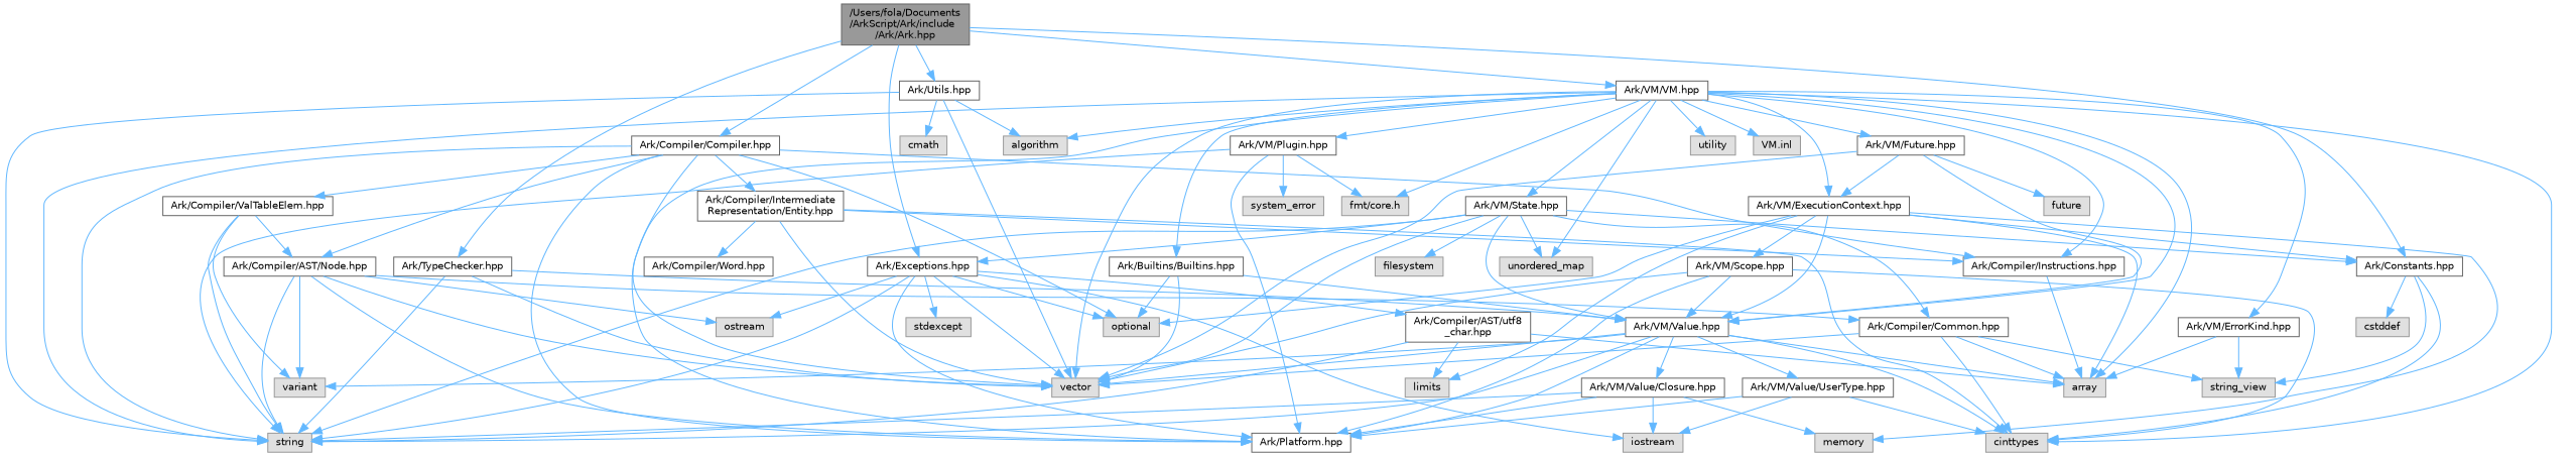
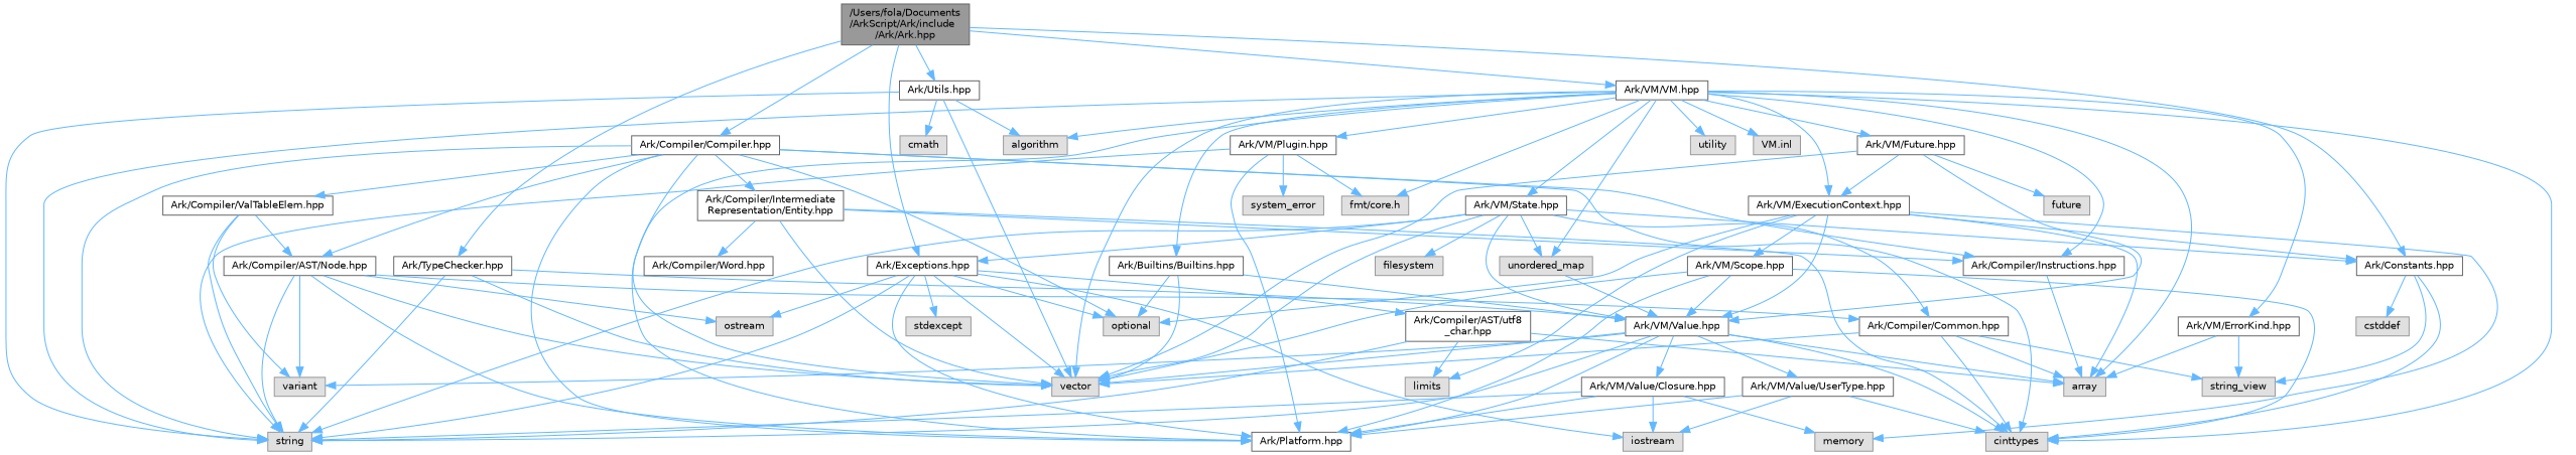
  digraph {
    node [color=grey40 fillcolor=white fontname=Helvetica fontsize=10 shape=box style=filled]
    edge [color=steelblue1 fontname=Helvetica fontsize=10 labelfontname=Helvetica labelfontsize=10 style=solid]
    n1 [color=gray40 fillcolor=grey60 fontcolor=black height=0.2 label="/Users/fola/Documents\l/ArkScript/Ark/include\l/Ark/Ark.hpp" width=0.4]
    n2 [height=0.2 label="Ark/Exceptions.hpp" width=0.4]
    n3 [height=0.2 label="Ark/Constants.hpp" width=0.4]
    n4 [height=0.2 label="Ark/Utils.hpp" width=0.4]
    n5 [height=0.2 label="Ark/VM/VM.hpp" width=0.4]
    n6 [height=0.2 label="Ark/Compiler/Compiler.hpp" width=0.4]
    n7 [height=0.2 label="Ark/TypeChecker.hpp" width=0.4]
    n8 [color=grey60 fillcolor="#E0E0E0" height=0.2 label=string width=0.4]
    n9 [color=grey60 fillcolor="#E0E0E0" height=0.2 label=vector width=0.4]
    n10 [color=grey60 fillcolor="#E0E0E0" height=0.2 label=stdexcept width=0.4]
    n11 [color=grey60 fillcolor="#E0E0E0" height=0.2 label=optional width=0.4]
    n12 [color=grey60 fillcolor="#E0E0E0" height=0.2 label=ostream width=0.4]
    n13 [color=grey60 fillcolor="#E0E0E0" height=0.2 label=iostream width=0.4]
    n14 [height=0.2 label="Ark/Compiler/AST/utf8\l_char.hpp" width=0.4]
    n15 [height=0.2 label="Ark/Platform.hpp" width=0.4]
    n16 [color=grey60 fillcolor="#E0E0E0" height=0.2 label=string_view width=0.4]
    n17 [color=grey60 fillcolor="#E0E0E0" height=0.2 label=cinttypes width=0.4]
    n18 [color=grey60 fillcolor="#E0E0E0" height=0.2 label=cstddef width=0.4]
    n19 [color=grey60 fillcolor="#E0E0E0" height=0.2 label=algorithm width=0.4]
    n20 [color=grey60 fillcolor="#E0E0E0" height=0.2 label=cmath width=0.4]
    n21 [color=grey60 fillcolor="#E0E0E0" height=0.2 label=array width=0.4]
    n22 [color=grey60 fillcolor="#E0E0E0" height=0.2 label=utility width=0.4]
    n23 [color=grey60 fillcolor="#E0E0E0" height=0.2 label=unordered_map width=0.4]
    n24 [color=grey60 fillcolor="#E0E0E0" height=0.2 label="fmt/core.h" width=0.4]
    n25 [height=0.2 label="Ark/Compiler/Instructions.hpp" width=0.4]
    n26 [height=0.2 label="Ark/VM/Value.hpp" width=0.4]
    n27 [height=0.2 label="Ark/VM/State.hpp" width=0.4]
    n28 [height=0.2 label="Ark/VM/ErrorKind.hpp" width=0.4]
    n29 [height=0.2 label="Ark/VM/ExecutionContext.hpp" width=0.4]
    n30 [height=0.2 label="Ark/Builtins/Builtins.hpp" width=0.4]
    n31 [height=0.2 label="Ark/VM/Plugin.hpp" width=0.4]
    n32 [height=0.2 label="Ark/VM/Future.hpp" width=0.4]
    n33 [color=grey60 fillcolor="#E0E0E0" height=0.2 label="VM.inl" width=0.4]
    n34 [height=0.2 label="Ark/Compiler/Intermediate\lRepresentation/Entity.hpp" width=0.4]
    n35 [height=0.2 label="Ark/Compiler/AST/Node.hpp" width=0.4]
    n36 [height=0.2 label="Ark/Compiler/ValTableElem.hpp" width=0.4]
    n37 [color=grey60 fillcolor="#E0E0E0" height=0.2 label=limits width=0.4]
    n38 [color=grey60 fillcolor="#E0E0E0" height=0.2 label=variant width=0.4]
    n39 [height=0.2 label="Ark/VM/Value/Closure.hpp" width=0.4]
    n40 [height=0.2 label="Ark/VM/Value/UserType.hpp" width=0.4]
    n41 [color=grey60 fillcolor="#E0E0E0" height=0.2 label=filesystem width=0.4]
    n42 [height=0.2 label="Ark/Compiler/Common.hpp" width=0.4]
    n43 [color=grey60 fillcolor="#E0E0E0" height=0.2 label=memory width=0.4]
    n44 [height=0.2 label="Ark/VM/Scope.hpp" width=0.4]
    n45 [color=grey60 fillcolor="#E0E0E0" height=0.2 label=system_error width=0.4]
    n46 [color=grey60 fillcolor="#E0E0E0" height=0.2 label=future width=0.4]
    n47 [height=0.2 label="Ark/Compiler/Word.hpp" width=0.4]
    n1 -> n2
    n1 -> n3
    n1 -> n4
    n1 -> n5
    n1 -> n6
    n1 -> n7
    n2 -> n8
    n2 -> n9
    n2 -> n10
    n2 -> n11
    n2 -> n12
    n2 -> n13
    n2 -> n14
    n2 -> n15
    n3 -> n16
    n3 -> n17
    n3 -> n18
    n4 -> n8
    n4 -> n9
    n4 -> n19
    n4 -> n20
    n5 -> n8
    n5 -> n9
    n5 -> n15
    n5 -> n17
    n5 -> n19
    n5 -> n21
    n5 -> n22
    n5 -> n23
    n5 -> n24
    n5 -> n25
-   n5 -> n26
+   n23 -> n26
    n5 -> n27
    n5 -> n28
    n5 -> n29
    n5 -> n30
    n5 -> n31
    n5 -> n32
    n5 -> n33
    n6 -> n8
    n6 -> n9
    n6 -> n11
    n6 -> n15
+   n6 -> n17
    n6 -> n25
    n6 -> n34
    n6 -> n35
    n6 -> n36
    n7 -> n8
    n7 -> n9
    n7 -> n26
    n14 -> n8
    n14 -> n21
    n14 -> n37
    n25 -> n21
    n26 -> n8
    n26 -> n9
    n26 -> n15
    n26 -> n17
    n26 -> n21
    n26 -> n38
    n26 -> n39
    n26 -> n40
    n27 -> n2
    n27 -> n3
    n27 -> n8
    n27 -> n9
    n27 -> n23
    n27 -> n26
    n27 -> n41
    n27 -> n42
    n28 -> n16
    n28 -> n21
    n29 -> n3
    n29 -> n11
    n29 -> n21
    n29 -> n26
    n29 -> n37
    n29 -> n43
    n29 -> n44
    n30 -> n9
    n30 -> n11
    n30 -> n26
    n31 -> n8
    n31 -> n15
    n31 -> n24
    n31 -> n45
    n32 -> n9
    n32 -> n26
    n32 -> n29
    n32 -> n46
    n34 -> n9
    n34 -> n17
    n34 -> n25
    n34 -> n47
    n35 -> n8
    n35 -> n9
    n35 -> n12
    n35 -> n15
    n35 -> n38
    n35 -> n42
    n36 -> n8
    n36 -> n35
    n36 -> n38
    n39 -> n8
    n39 -> n13
    n39 -> n15
    n39 -> n43
    n40 -> n13
    n40 -> n15
    n40 -> n17
    n42 -> n9
    n42 -> n16
    n42 -> n17
    n42 -> n21
    n44 -> n9
    n44 -> n15
    n44 -> n17
    n44 -> n26
  }
